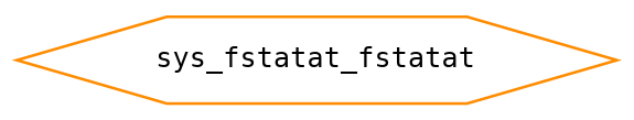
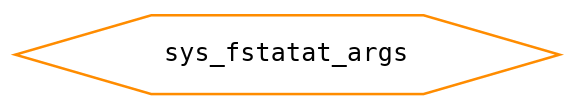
  digraph {
    rankdir=LR
    fontname="DejaVu Sans Mono"
-   n1 [color=darkorange fillcolor=white fontname="DejaVu Sans Mono" fontsize=10 height=0.2 label=sys_fstatat_fstatat shape=hexagon style=filled width=0.4]
+   n1 [color=darkorange fillcolor=white fontname="DejaVu Sans Mono" fontsize=10 height=0.2 label=sys_fstatat_args shape=hexagon style=filled width=0.4]
  }
